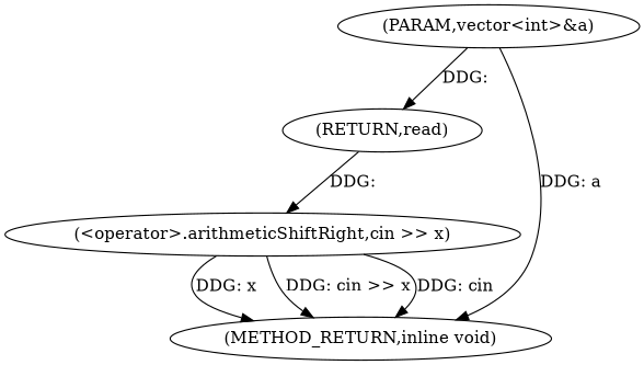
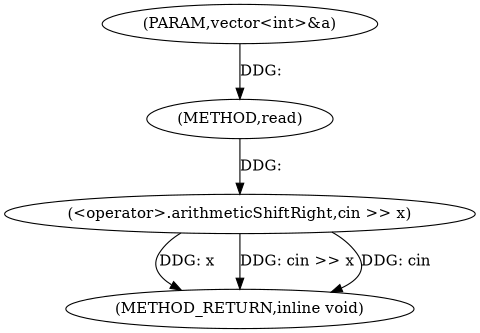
  digraph {
-   n1 [label="(RETURN,read)"]
+   n1 [label="(METHOD,read)"]
    n2 [label="(<operator>.arithmeticShiftRight,cin >> x)"]
    n3 [label="(PARAM,vector<int>&a)"]
    n4 [label="(METHOD_RETURN,inline void)"]
    n1 -> n2 [label="DDG: "]
    n2 -> n4 [label="DDG: x"]
    n2 -> n4 [label="DDG: cin >> x"]
    n2 -> n4 [label="DDG: cin"]
    n3 -> n1 [label="DDG: "]
-   n3 -> n4 [label="DDG: a"]
  }
